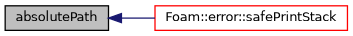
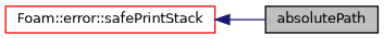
  digraph {
    rankdir=LR
    node [fontname=Helvetica fontsize=10 shape=record]
    n1 [color=black fillcolor=grey75 fontcolor=black height=0.2 label=absolutePath style=filled width=0.4]
    n2 [color=red height=0.2 label="Foam::error::safePrintStack" width=0.4]
-   n1 -> n2 [color=midnightblue dir=back fontname=Helvetica fontsize=10 labelfontname=Helvetica labelfontsize=10 style=solid]
+   n2 -> n1 [color=midnightblue dir=back fontname=Helvetica fontsize=10 labelfontname=Helvetica labelfontsize=10 style=solid]
  }
